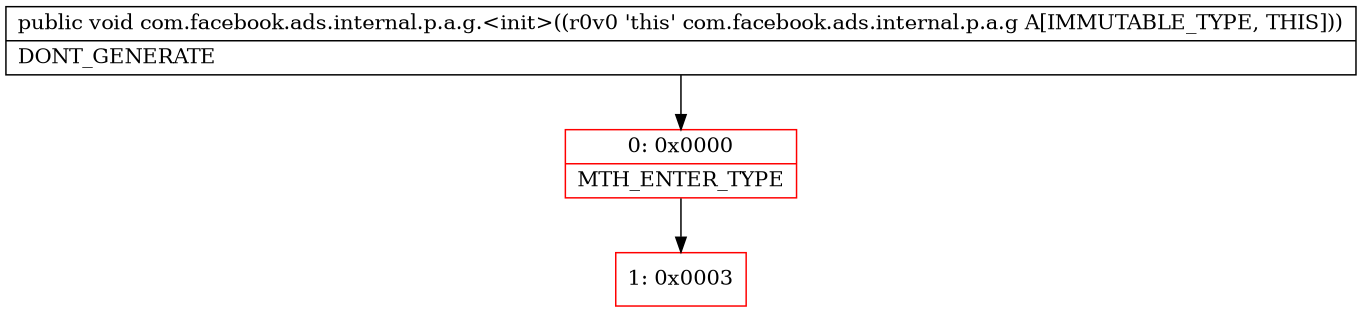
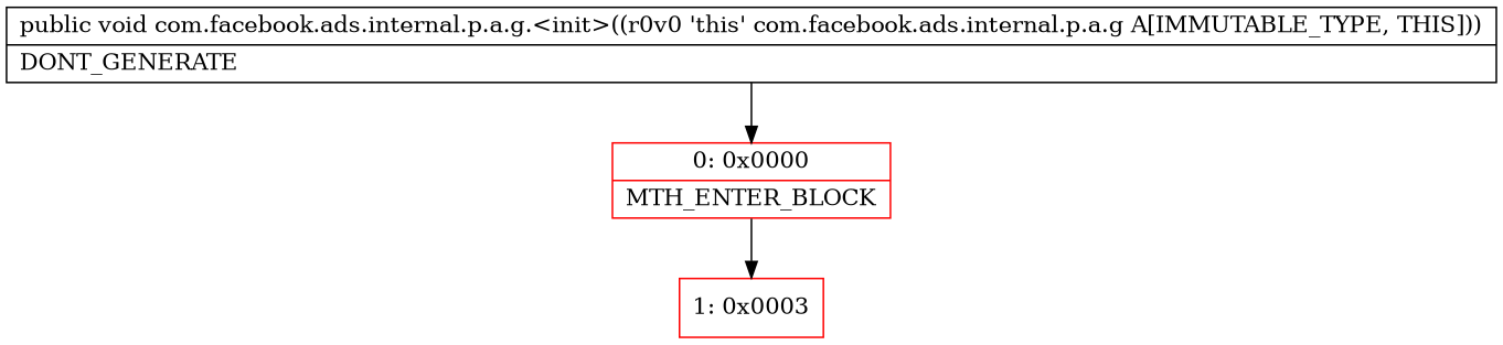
  digraph {
    node [color=red shape=record]
-   n1 [label="{0\:\ 0x0000|MTH_ENTER_TYPE\l}"]
+   n1 [label="{0\:\ 0x0000|MTH_ENTER_BLOCK\l}"]
    n2 [label="{1\:\ 0x0003}"]
    n3 [label="{public void com.facebook.ads.internal.p.a.g.\<init\>((r0v0 'this' com.facebook.ads.internal.p.a.g A[IMMUTABLE_TYPE, THIS]))  | DONT_GENERATE\l}" color=""]
    subgraph cluster_1 {
      label="R(0)"
    }
    n1 -> n2
    n3 -> n1
  }
